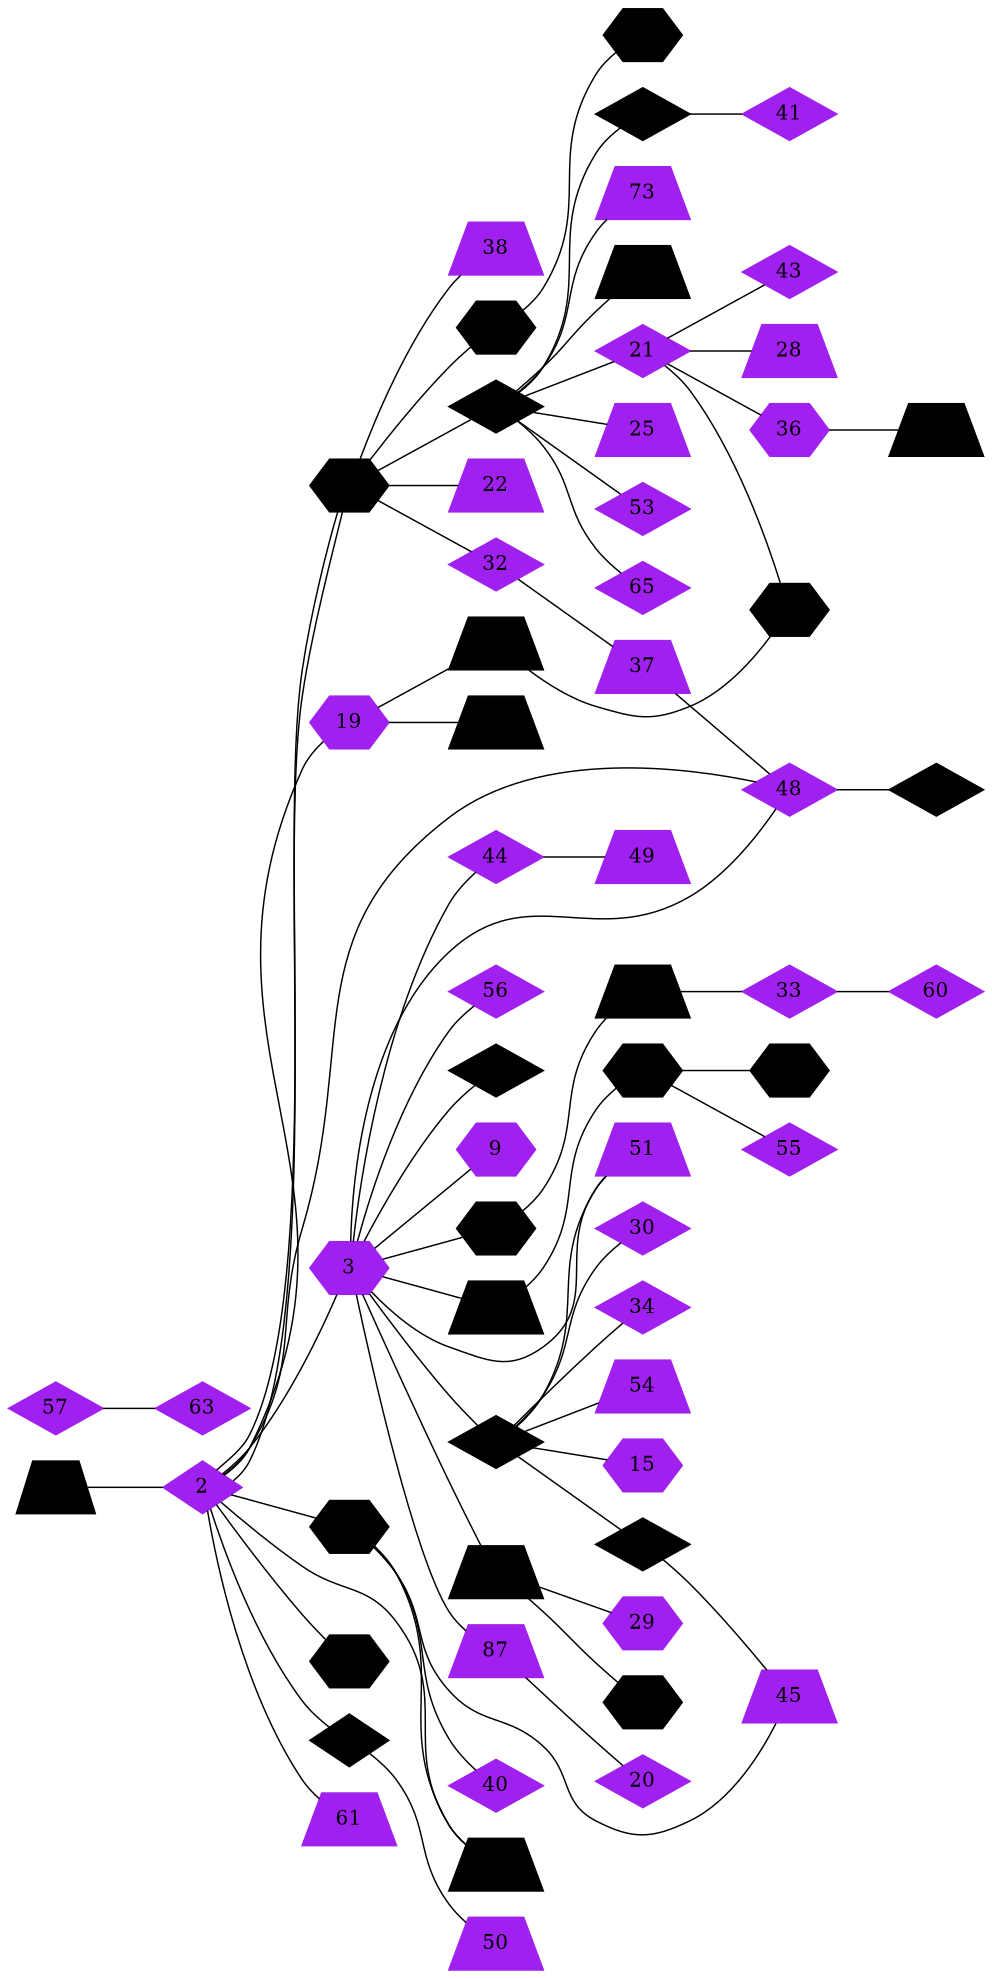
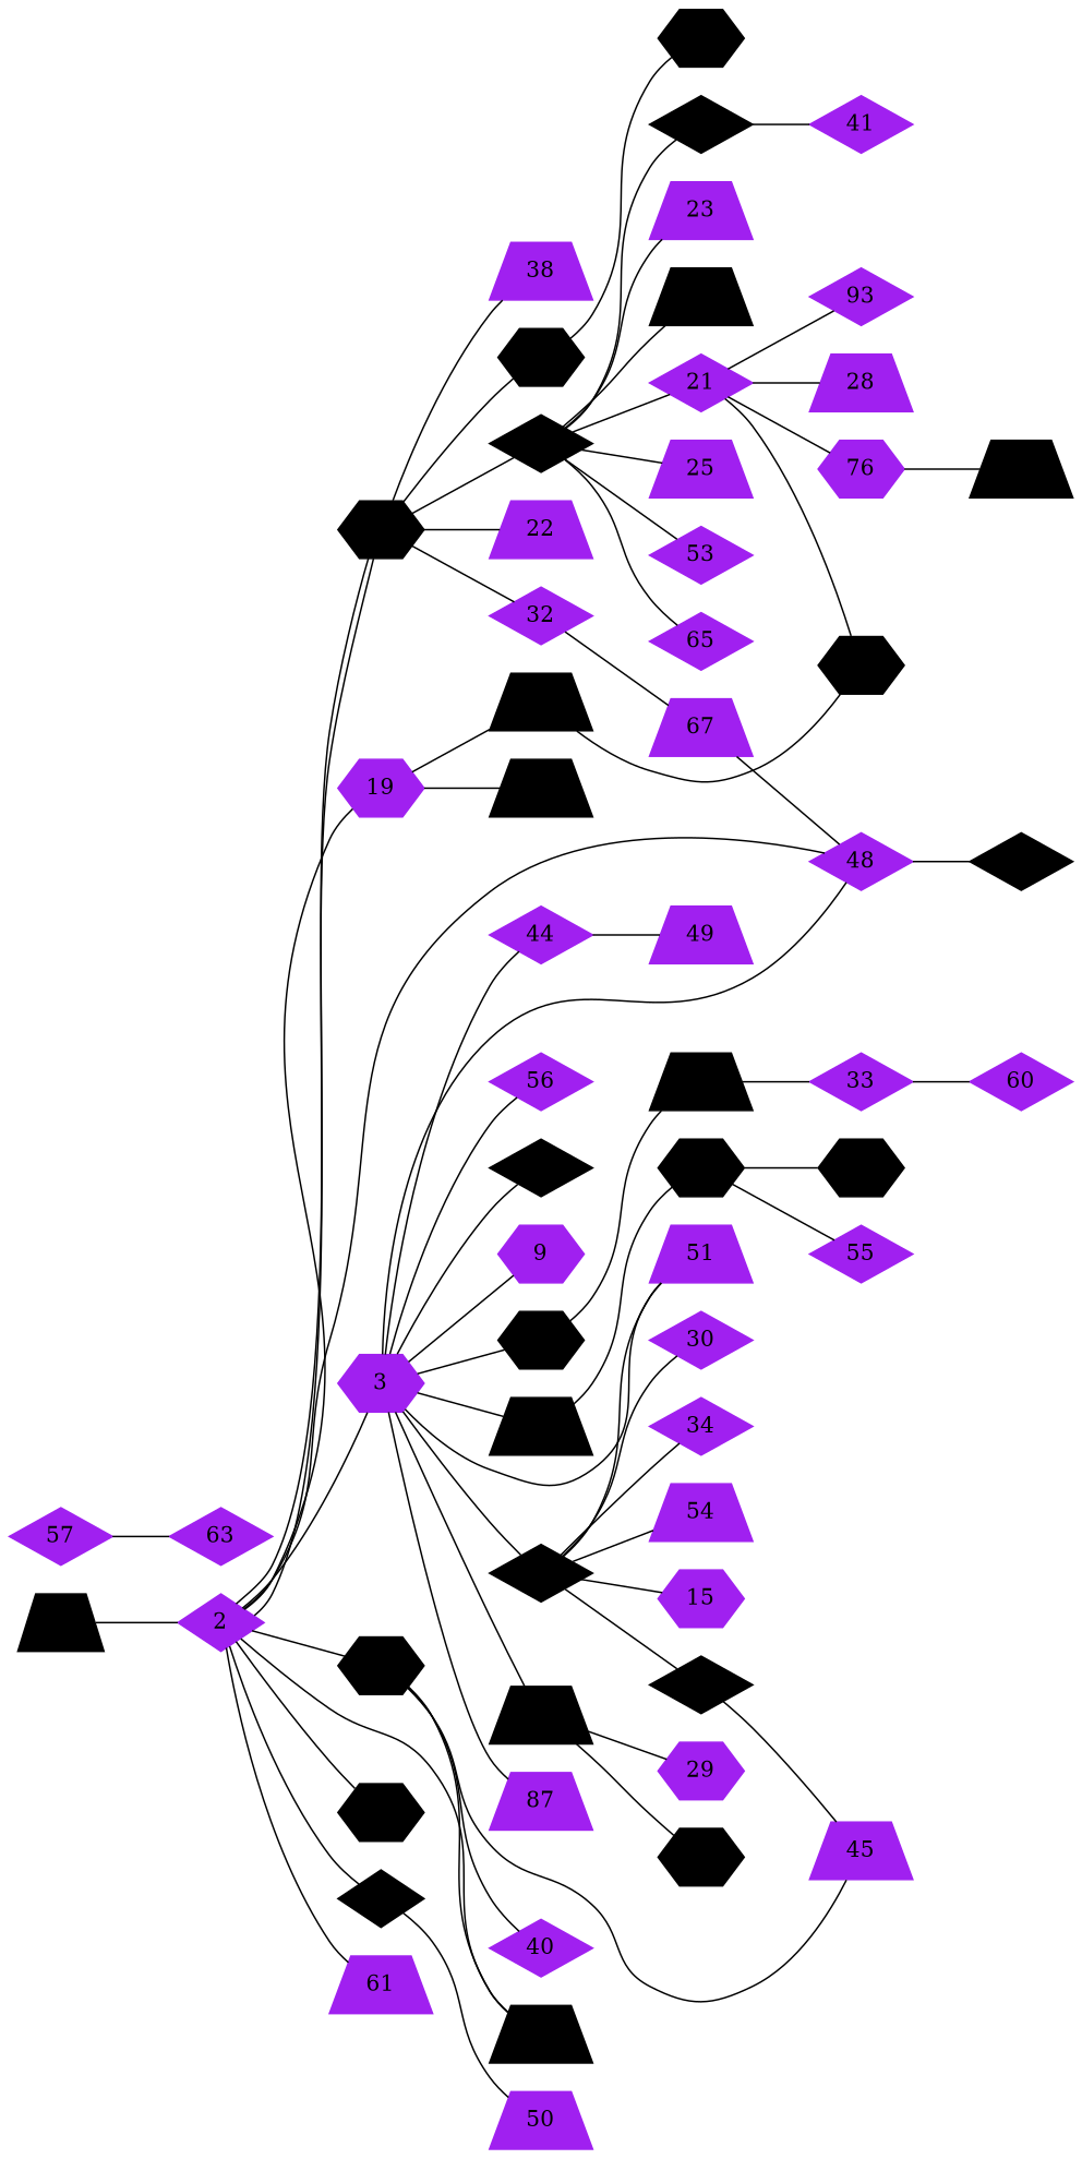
  graph {
    rankdir=LR
    node [color=purple shape=diamond style=filled]
    1 [color=black shape=trapezium]
    2
    3 [shape=hexagon]
    5 [color=black shape=hexagon]
    6 [color=black]
    7 [color=black shape=hexagon]
    18 [color=black shape=hexagon]
    19 [shape=hexagon]
    47 [color=black shape=trapezium]
    48
    61 [shape=trapezium]
    4 [color=black shape=hexagon]
    9 [shape=hexagon]
    10 [color=black shape=trapezium]
    11 [color=black]
    13 [color=black shape=trapezium]
    n17 [label=87 shape=trapezium]
    44
    56
    58 [color=black]
    51 [shape=trapezium]
    50 [shape=trapezium]
    8 [color=black shape=hexagon]
    14 [color=black]
    22 [shape=trapezium]
    32
    38 [shape=trapezium]
    40
    45 [shape=trapezium]
    27 [color=black shape=trapezium]
    59 [color=black shape=trapezium]
    64 [color=black]
    12 [color=black shape=trapezium]
    39 [color=black shape=hexagon]
    15 [shape=hexagon]
    26 [color=black]
    30
    34
    54 [shape=trapezium]
    16 [color=black shape=hexagon]
    29 [shape=hexagon]
-   20
    49 [shape=trapezium]
    57
    63
    33
    46 [color=black shape=hexagon]
    21
-   23 [shape=trapezium label=73]
+   23 [shape=trapezium]
    24 [color=black shape=trapezium]
    25 [shape=trapezium]
    31 [color=black]
    53
    65
-   37 [shape=trapezium]
+   37 [shape=trapezium label=67]
    52 [color=black shape=hexagon]
    55
    60
    28 [shape=trapezium]
-   36 [shape=hexagon]
-   43
+   36 [shape=hexagon label=76]
+   43 [label=93]
    62 [color=black shape=hexagon]
    41
    42 [color=black shape=trapezium]
    1 -- 2
    2 -- 3
    2 -- 5
    2 -- 6
    2 -- 7
    2 -- 7
    2 -- 18
    2 -- 19
    2 -- 47
    2 -- 48
    2 -- 61
    3 -- 48
    3 -- 4
    3 -- 9
    3 -- 10
    3 -- 11
    3 -- 13
    3 -- n17
    3 -- 44
    3 -- 56
    3 -- 58
    3 -- 51
    6 -- 50
    7 -- 8
    7 -- 14
    7 -- 22
    7 -- 32
    7 -- 38
    18 -- 47
    18 -- 40
    18 -- 45
    19 -- 27
    19 -- 59
    48 -- 64
    4 -- 12
    10 -- 39
    11 -- 51
    11 -- 15
    11 -- 26
    11 -- 30
    11 -- 34
    11 -- 54
    13 -- 16
    13 -- 29
-   n17 -- 20
    44 -- 49
    8 -- 46
    14 -- 21
    14 -- 23
    14 -- 24
    14 -- 25
    14 -- 31
    14 -- 53
    14 -- 65
    32 -- 37
    59 -- 62
    12 -- 33
    39 -- 52
    39 -- 55
    26 -- 45
    57 -- 63
    33 -- 60
    21 -- 28
    21 -- 36
    21 -- 43
    21 -- 62
    31 -- 41
    37 -- 48
    36 -- 42
  }
